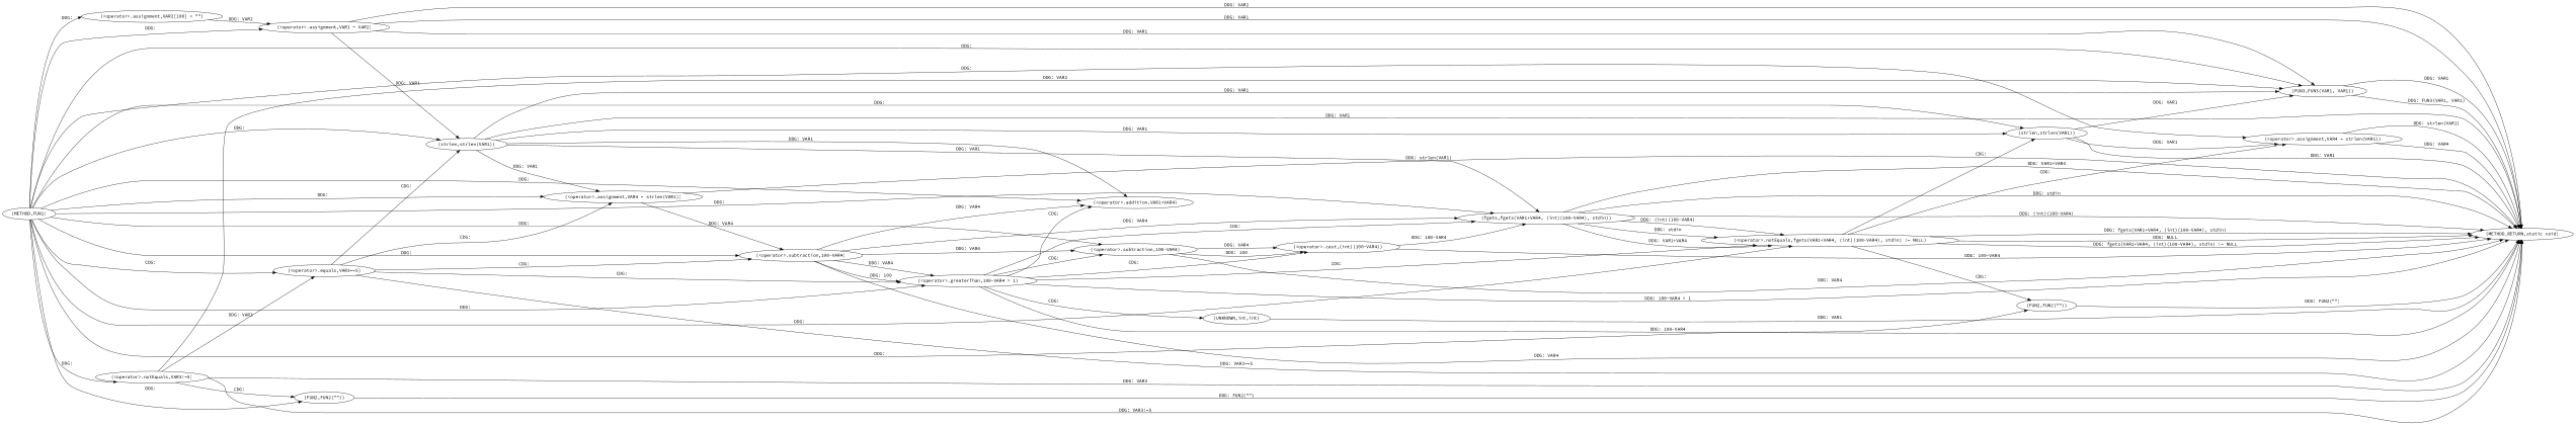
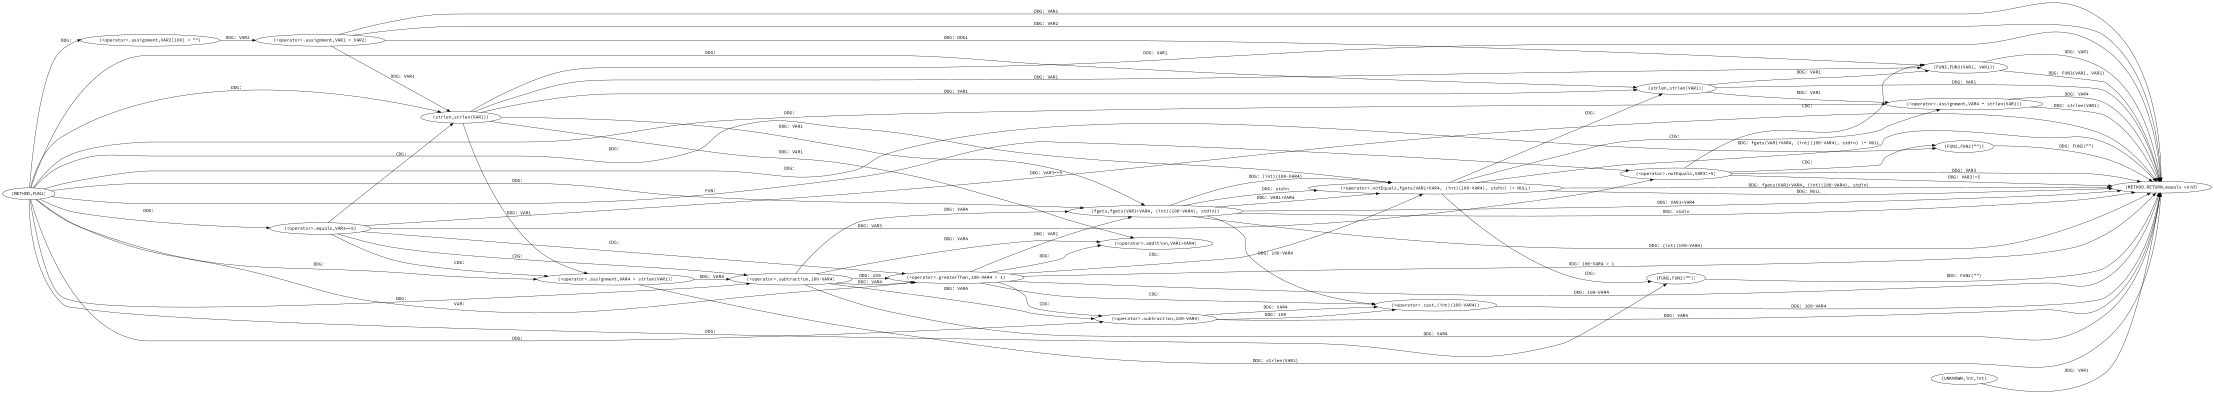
  digraph {
    fontname="Source Code Pro"
    rankdir=LR
    node [fontname="Source Code Pro"]
    edge [fontname="Source Code Pro"]
    n1 [label="(METHOD,FUN1)"]
    n2 [label="(<operator>.assignment,VAR2[100] = \"\")"]
    n3 [label="(<operator>.assignment,VAR1 = VAR2)"]
    n4 [label="(<operator>.equals,VAR3==5)"]
    n5 [label="(<operator>.assignment,VAR4 = strlen(VAR1))"]
    n6 [label="(strlen,strlen(VAR1))"]
    n7 [label="(<operator>.greaterThan,100-VAR4 > 1)"]
    n8 [label="(<operator>.subtraction,100-VAR4)"]
    n9 [label="(<operator>.notEquals,fgets(VAR1+VAR4, (int)(100-VAR4), stdin) != NULL)"]
    n10 [label="(fgets,fgets(VAR1+VAR4, (int)(100-VAR4), stdin))"]
    n11 [label="(<operator>.addition,VAR1+VAR4)"]
    n12 [label="(<operator>.subtraction,100-VAR4)"]
    n13 [label="(<operator>.assignment,VAR4 = strlen(VAR1))"]
    n14 [label="(strlen,strlen(VAR1))"]
    n15 [label="(FUN2,FUN2(\"\"))"]
    n16 [label="(<operator>.notEquals,VAR3!=5)"]
    n17 [label="(FUN2,FUN2(\"\"))"]
    n18 [label="(FUN3,FUN3(VAR1, VAR1))"]
-   n19 [label="(METHOD_RETURN,static void)"]
+   n19 [label="(METHOD_RETURN,equals void)"]
    n20 [label="(<operator>.cast,(int)(100-VAR4))"]
    n21 [label="(UNKNOWN,int,int)"]
    n1 -> n2 [label="DDG: "]
-   n1 -> n3 [label="DDG: "]
-   n1 -> n4 [label="CDG: "]
+   n1 -> n4 [label="DDG: "]
    n1 -> n5 [label="DDG: "]
    n1 -> n6 [label="DDG: "]
-   n1 -> n7 [label="DDG: "]
+   n1 -> n7 [label="VAR: "]
    n1 -> n8 [label="DDG: "]
    n1 -> n9 [label="DDG: "]
    n1 -> n10 [label="DDG: "]
-   n1 -> n11 [label="DDG: "]
    n1 -> n12 [label="DDG: "]
    n1 -> n13 [label="DDG: "]
    n1 -> n14 [label="DDG: "]
    n1 -> n15 [label="DDG: "]
-   n1 -> n16 [label="DDG: "]
+   n1 -> n16 [label="FUN: "]
    n1 -> n17 [label="DDG: "]
-   n1 -> n18 [label="DDG: "]
    n2 -> n3 [label="DDG: VAR2"]
    n3 -> n6 [label="DDG: VAR1"]
-   n3 -> n18 [label="DDG: VAR1"]
+   n3 -> n18 [label="DDG: DDG1"]
    n3 -> n19 [label="DDG: VAR1"]
    n3 -> n19 [label="DDG: VAR2"]
    n4 -> n5 [label="CDG: "]
    n4 -> n6 [label="CDG: "]
    n4 -> n7 [label="CDG: "]
    n4 -> n8 [label="CDG: "]
-   n16 -> n4 [label="DDG: VAR3"]
+   n4 -> n16 [label="DDG: VAR3"]
    n4 -> n19 [label="DDG: VAR3==5"]
    n5 -> n8 [label="DDG: VAR4"]
    n5 -> n19 [label="DDG: strlen(VAR1)"]
    n6 -> n5 [label="DDG: VAR1"]
    n6 -> n10 [label="DDG: VAR1"]
    n6 -> n11 [label="DDG: VAR1"]
    n6 -> n14 [label="DDG: VAR1"]
    n6 -> n18 [label="DDG: VAR1"]
    n6 -> n19 [label="DDG: VAR1"]
    n7 -> n9 [label="CDG: "]
-   n7 -> n10 [label="CDG: "]
-   n7 -> n11 [label="CDG: "]
+   n7 -> n10 [label="DDG: VAR1"]
+   n7 -> n11 [label="DDG: "]
    n7 -> n12 [label="CDG: "]
    n7 -> n19 [label="DDG: 100-VAR4"]
    n7 -> n19 [label="DDG: 100-VAR4 > 1"]
    n7 -> n20 [label="CDG: "]
-   n7 -> n21 [label="CDG: "]
    n8 -> n7 [label="DDG: 100"]
    n8 -> n7 [label="DDG: VAR4"]
    n8 -> n10 [label="DDG: VAR4"]
    n8 -> n11 [label="DDG: VAR4"]
    n8 -> n12 [label="DDG: VAR4"]
    n8 -> n19 [label="DDG: VAR4"]
    n9 -> n13 [label="CDG: "]
    n9 -> n14 [label="CDG: "]
    n9 -> n15 [label="CDG: "]
    n9 -> n19 [label="DDG: fgets(VAR1+VAR4, (int)(100-VAR4), stdin)"]
    n9 -> n19 [label="DDG: NULL"]
    n9 -> n19 [label="DDG: fgets(VAR1+VAR4, (int)(100-VAR4), stdin) != NULL"]
    n10 -> n9 [label="DDG: VAR1+VAR4"]
    n10 -> n9 [label="DDG: (int)(100-VAR4)"]
    n10 -> n9 [label="DDG: stdin"]
    n10 -> n19 [label="DDG: VAR1+VAR4"]
    n10 -> n19 [label="DDG: stdin"]
    n10 -> n19 [label="DDG: (int)(100-VAR4)"]
    n12 -> n19 [label="DDG: VAR4"]
    n12 -> n20 [label="DDG: 100"]
    n12 -> n20 [label="DDG: VAR4"]
    n13 -> n19 [label="DDG: strlen(VAR1)"]
    n13 -> n19 [label="DDG: VAR4"]
    n14 -> n13 [label="DDG: VAR1"]
    n14 -> n18 [label="DDG: VAR1"]
    n14 -> n19 [label="DDG: VAR1"]
    n15 -> n19 [label="DDG: FUN2(\"\")"]
    n16 -> n17 [label="CDG: "]
-   n16 -> n18 [label="DDG: VAR2"]
+   n16 -> n18 [label="CDG: "]
    n16 -> n19 [label="DDG: VAR3"]
    n16 -> n19 [label="DDG: VAR3!=5"]
    n17 -> n19 [label="DDG: FUN2(\"\")"]
    n18 -> n19 [label="DDG: FUN3(VAR1, VAR1)"]
    n18 -> n19 [label="DDG: VAR1"]
-   n20 -> n10 [label="DDG: 100-VAR4"]
+   n10 -> n20 [label="DDG: 100-VAR4"]
    n20 -> n19 [label="DDG: 100-VAR4"]
    n21 -> n19 [label="DDG: VAR1"]
  }
